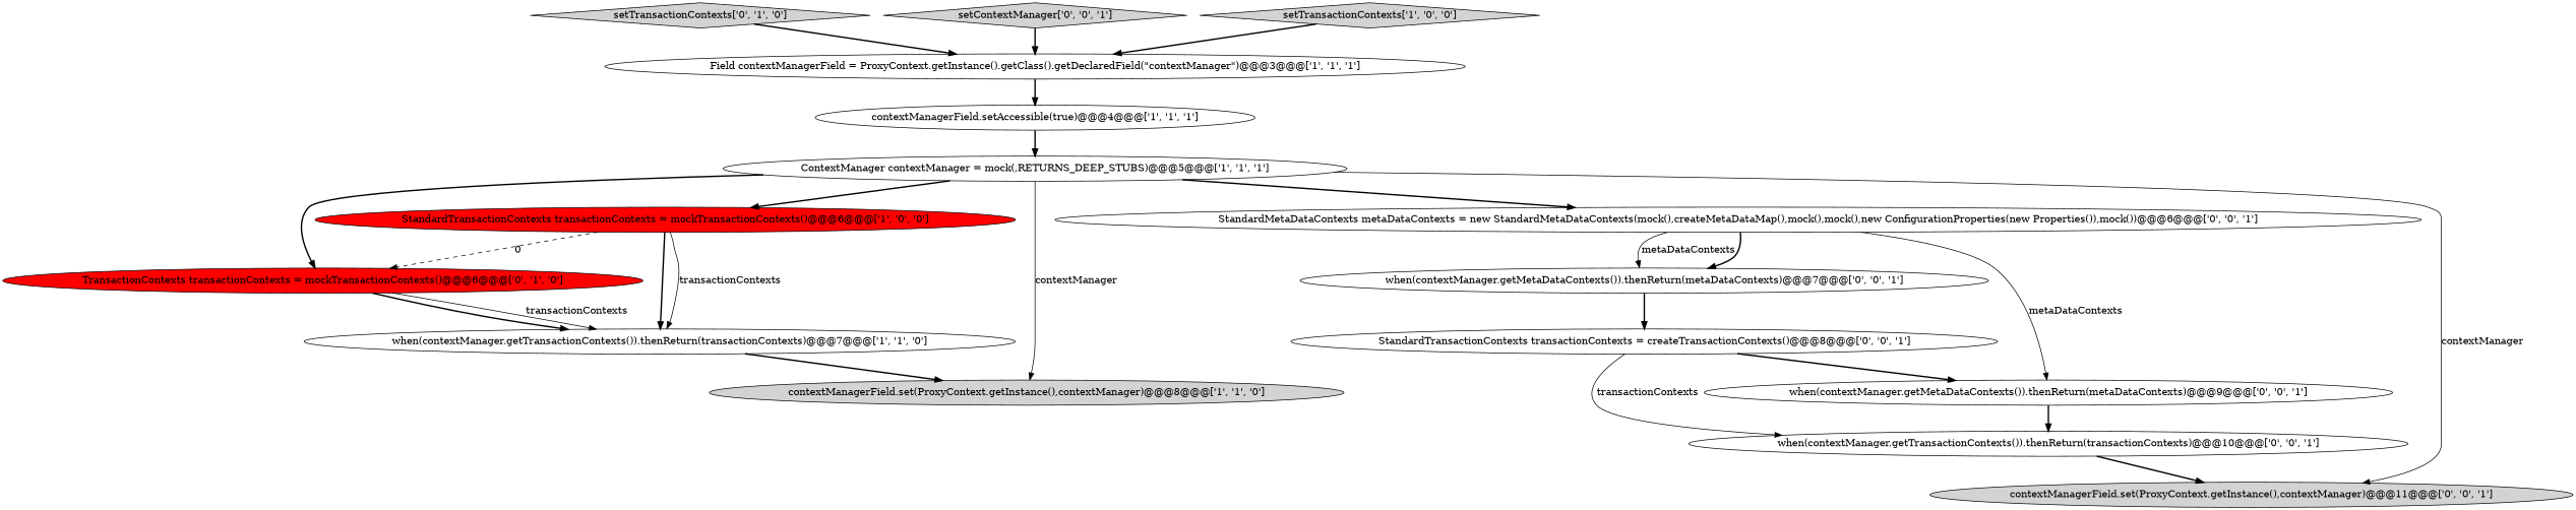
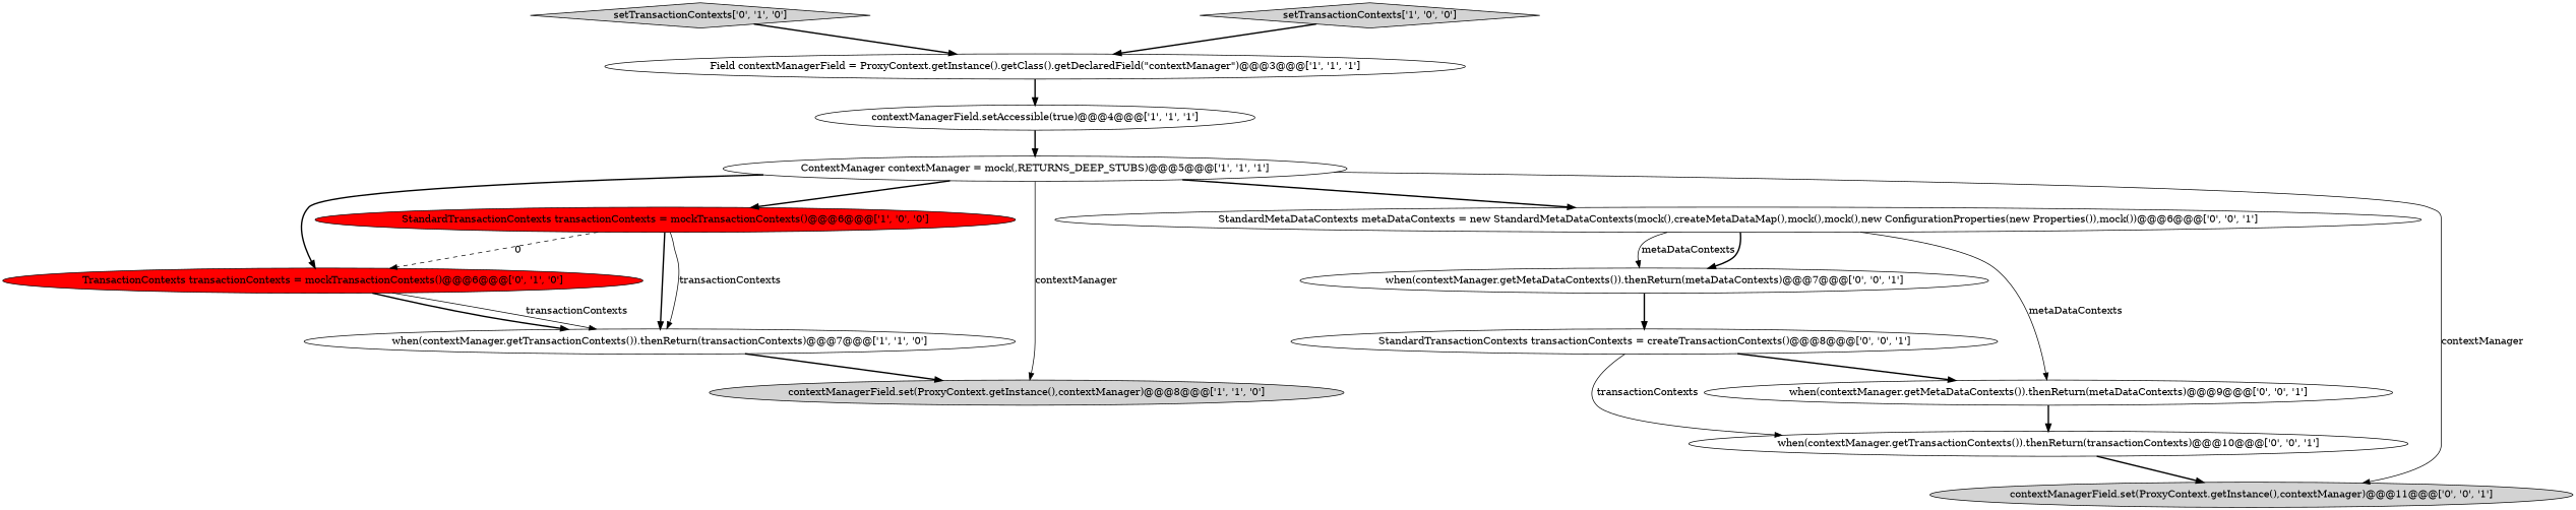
  digraph {
    node [fillcolor=white shape=ellipse style=filled]
    edge [style=bold]
    n1 [label="ContextManager contextManager = mock(,RETURNS_DEEP_STUBS)@@@5@@@['1', '1', '1']"]
    n2 [fillcolor=lightgray label="contextManagerField.set(ProxyContext.getInstance(),contextManager)@@@8@@@['1', '1', '0']"]
    n3 [label="StandardMetaDataContexts metaDataContexts = new StandardMetaDataContexts(mock(),createMetaDataMap(),mock(),mock(),new ConfigurationProperties(new Properties()),mock())@@@6@@@['0', '0', '1']"]
    n4 [fillcolor=lightgray label="contextManagerField.set(ProxyContext.getInstance(),contextManager)@@@11@@@['0', '0', '1']"]
    n5 [fillcolor=red label="TransactionContexts transactionContexts = mockTransactionContexts()@@@6@@@['0', '1', '0']"]
    n6 [fillcolor=red label="StandardTransactionContexts transactionContexts = mockTransactionContexts()@@@6@@@['1', '0', '0']"]
    n7 [label="when(contextManager.getMetaDataContexts()).thenReturn(metaDataContexts)@@@9@@@['0', '0', '1']"]
    n8 [label="when(contextManager.getTransactionContexts()).thenReturn(transactionContexts)@@@10@@@['0', '0', '1']"]
    n9 [label="when(contextManager.getMetaDataContexts()).thenReturn(metaDataContexts)@@@7@@@['0', '0', '1']"]
    n10 [label="Field contextManagerField = ProxyContext.getInstance().getClass().getDeclaredField(\"contextManager\")@@@3@@@['1', '1', '1']"]
    n11 [label="contextManagerField.setAccessible(true)@@@4@@@['1', '1', '1']"]
    n12 [label="when(contextManager.getTransactionContexts()).thenReturn(transactionContexts)@@@7@@@['1', '1', '0']"]
    n13 [label="StandardTransactionContexts transactionContexts = createTransactionContexts()@@@8@@@['0', '0', '1']"]
    n14 [fillcolor=lightgray label="setTransactionContexts['0', '1', '0']" shape=diamond]
-   n15 [fillcolor=lightgray label="setContextManager['0', '0', '1']" shape=diamond]
    n16 [fillcolor=lightgray label="setTransactionContexts['1', '0', '0']" shape=diamond]
    n1 -> n2 [label=contextManager style=solid]
    n1 -> n3
    n1 -> n4 [label=contextManager style=solid]
    n1 -> n5
    n1 -> n6
    n3 -> n7 [label=metaDataContexts style=solid]
    n3 -> n9 [label=metaDataContexts style=solid]
    n3 -> n9
    n5 -> n12
    n5 -> n12 [label=transactionContexts style=solid]
    n6 -> n5 [label=0 style=dashed]
    n6 -> n12
    n6 -> n12 [label=transactionContexts style=solid]
    n7 -> n8
    n8 -> n4
    n9 -> n13
    n10 -> n11
    n11 -> n1
    n12 -> n2
    n13 -> n7
    n13 -> n8 [label=transactionContexts style=solid]
    n14 -> n10
-   n15 -> n10
    n16 -> n10
  }
